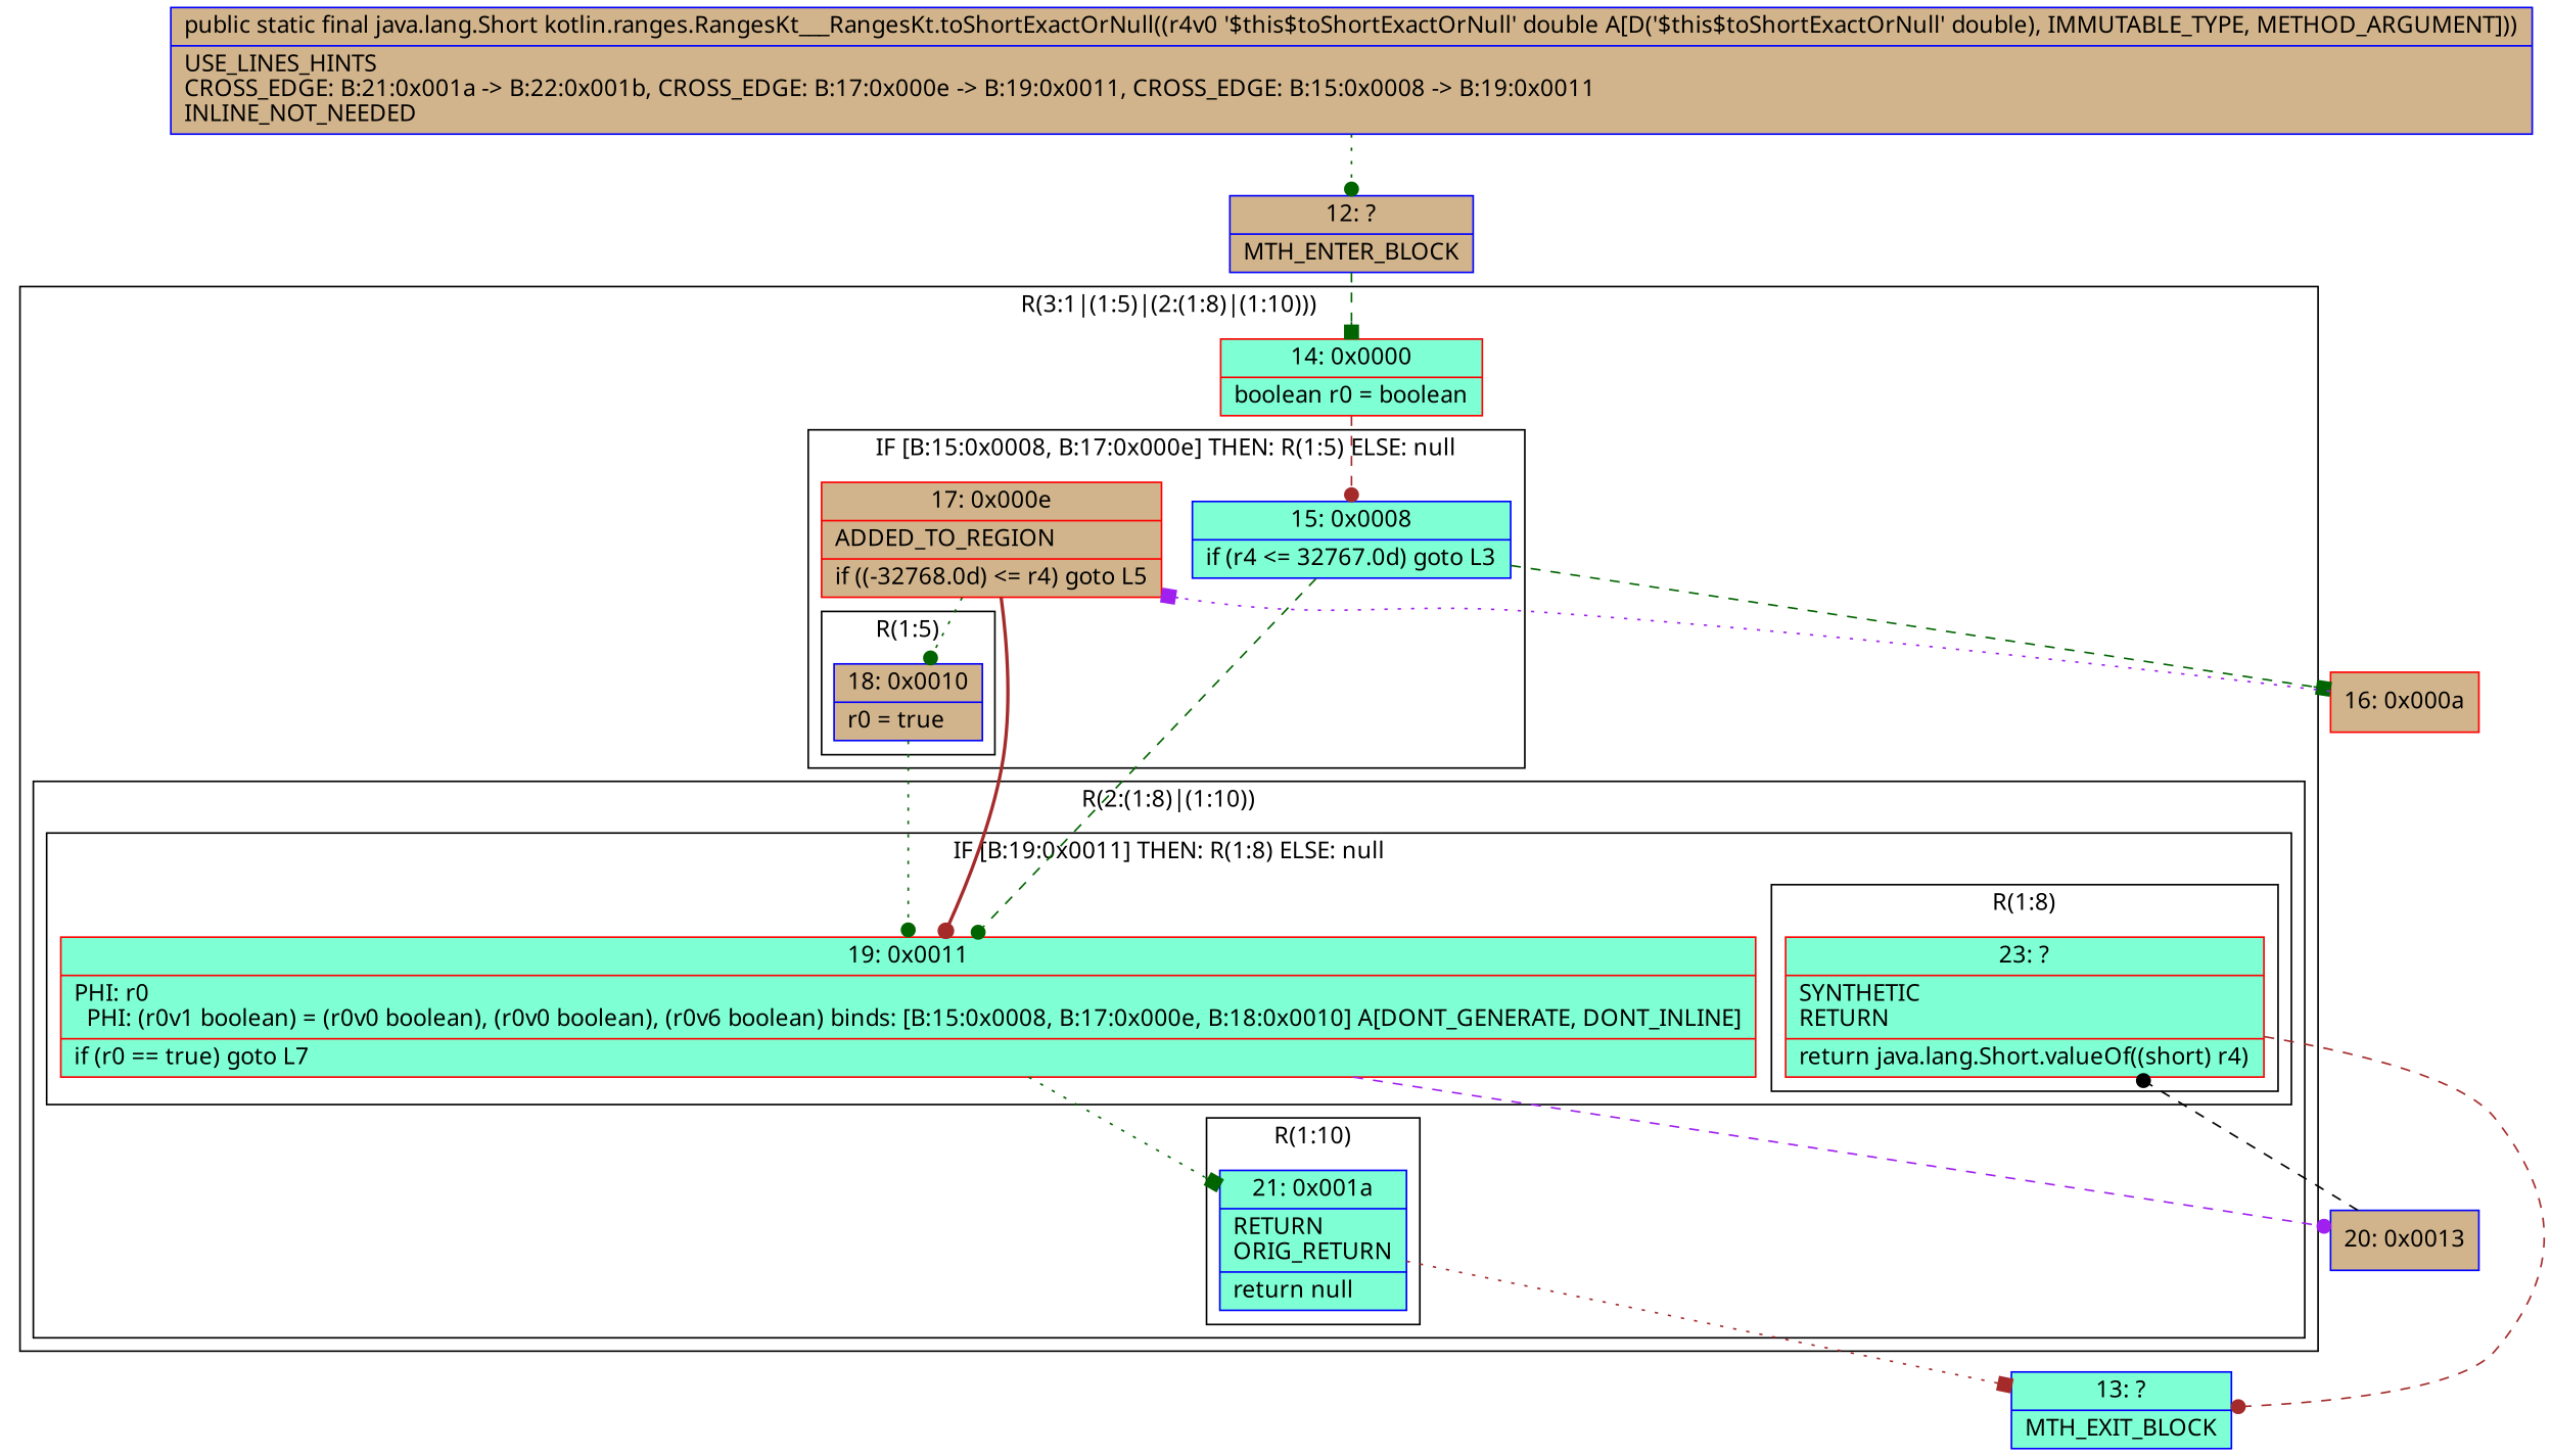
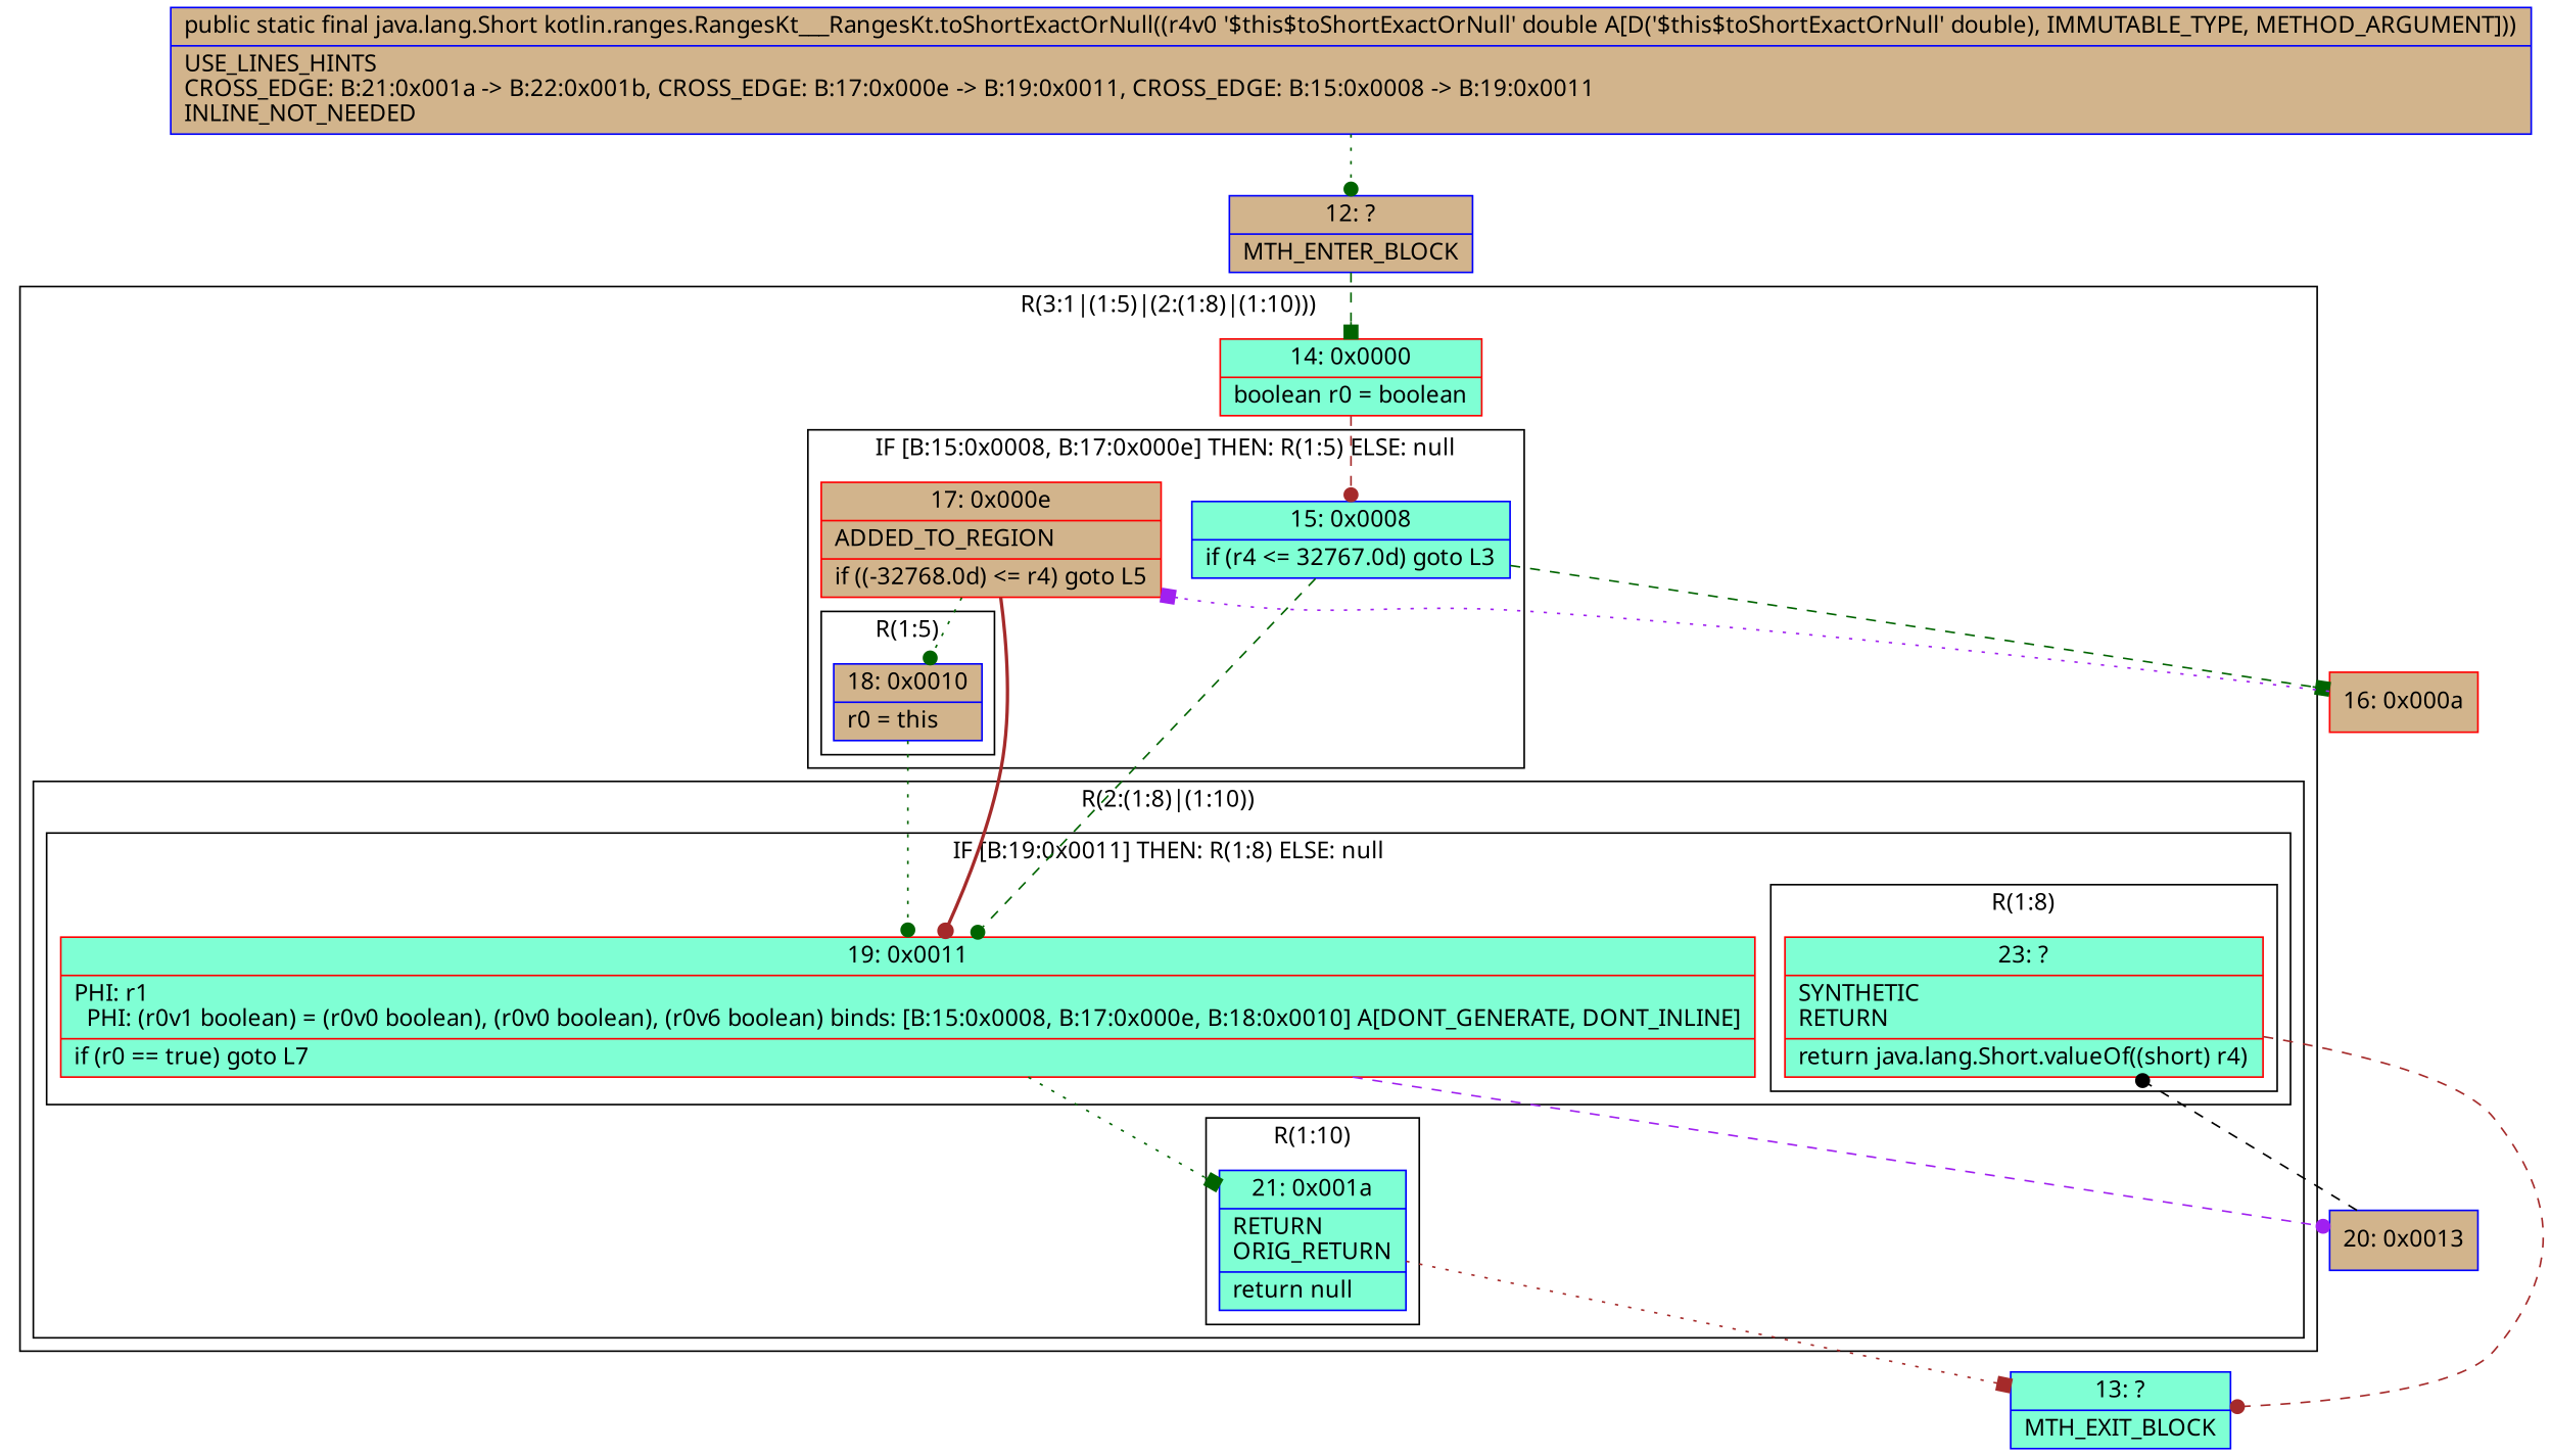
  digraph {
    fontname="Noto Sans"
    node [color=blue fillcolor=tan fontname="Noto Sans" shape=record style=filled]
    edge [arrowhead=dot color=darkgreen fontname="Noto Sans" style=dashed]
-   n1 [label="{18\:\ 0x0010|r0 = true\l}"]
+   n1 [label="{18\:\ 0x0010|r0 = this\l}"]
    n2 [fillcolor=aquamarine label="{15\:\ 0x0008|if (r4 \<= 32767.0d) goto L3\l}"]
    n3 [color=red label="{17\:\ 0x000e|ADDED_TO_REGION\l|if ((\-32768.0d) \<= r4) goto L5\l}"]
    n4 [color=red fillcolor=aquamarine label="{23\:\ ?|SYNTHETIC\lRETURN\l|return java.lang.Short.valueOf((short) r4)\l}"]
-   n5 [color=red fillcolor=aquamarine label="{19\:\ 0x0011|PHI: r0 \l  PHI: (r0v1 boolean) = (r0v0 boolean), (r0v0 boolean), (r0v6 boolean) binds: [B:15:0x0008, B:17:0x000e, B:18:0x0010] A[DONT_GENERATE, DONT_INLINE]\l|if (r0 == true) goto L7\l}"]
+   n5 [color=red fillcolor=aquamarine label="{19\:\ 0x0011|PHI: r1 \l  PHI: (r0v1 boolean) = (r0v0 boolean), (r0v0 boolean), (r0v6 boolean) binds: [B:15:0x0008, B:17:0x000e, B:18:0x0010] A[DONT_GENERATE, DONT_INLINE]\l|if (r0 == true) goto L7\l}"]
    n6 [fillcolor=aquamarine label="{21\:\ 0x001a|RETURN\lORIG_RETURN\l|return null\l}"]
    n7 [color=red fillcolor=aquamarine label="{14\:\ 0x0000|boolean r0 = boolean\l}"]
    n8 [color=red label="{16\:\ 0x000a}"]
    n9 [fillcolor=aquamarine label="{13\:\ ?|MTH_EXIT_BLOCK\l}"]
    n10 [label="{20\:\ 0x0013}"]
    n11 [label="{12\:\ ?|MTH_ENTER_BLOCK\l}"]
    n12 [label="{public static final java.lang.Short kotlin.ranges.RangesKt___RangesKt.toShortExactOrNull((r4v0 '$this$toShortExactOrNull' double A[D('$this$toShortExactOrNull' double), IMMUTABLE_TYPE, METHOD_ARGUMENT]))  | USE_LINES_HINTS\lCROSS_EDGE: B:21:0x001a \-\> B:22:0x001b, CROSS_EDGE: B:17:0x000e \-\> B:19:0x0011, CROSS_EDGE: B:15:0x0008 \-\> B:19:0x0011\lINLINE_NOT_NEEDED\l}"]
    subgraph cluster_1 {
      label="R(3:1|(1:5)|(2:(1:8)|(1:10)))"
      n7
      subgraph cluster_2 {
        label="IF [B:15:0x0008, B:17:0x000e] THEN: R(1:5) ELSE: null"
        n2
        n3
        subgraph cluster_3 {
          label="R(1:5)"
          n1
        }
      }
      subgraph cluster_4 {
        label="R(2:(1:8)|(1:10))"
        subgraph cluster_5 {
          label="IF [B:19:0x0011] THEN: R(1:8) ELSE: null"
          n5
          subgraph cluster_6 {
            label="R(1:8)"
            n4
          }
        }
        subgraph cluster_7 {
          label="R(1:10)"
          n6
        }
      }
    }
    n1 -> n5 [style=dotted]
    n2 -> n5
    n2 -> n8 [arrowhead=box]
    n3 -> n1 [style=dotted]
    n3 -> n5 [color=brown style=bold]
    n4 -> n9 [color=brown]
    n5 -> n6 [arrowhead=box style=dotted]
    n5 -> n10 [color=purple]
    n6 -> n9 [arrowhead=box color=brown style=dotted]
    n7 -> n2 [color=brown]
    n8 -> n3 [arrowhead=box color=purple style=dotted]
    n10 -> n4 [color=black]
    n11 -> n7 [arrowhead=box]
    n12 -> n11 [style=dotted]
  }
